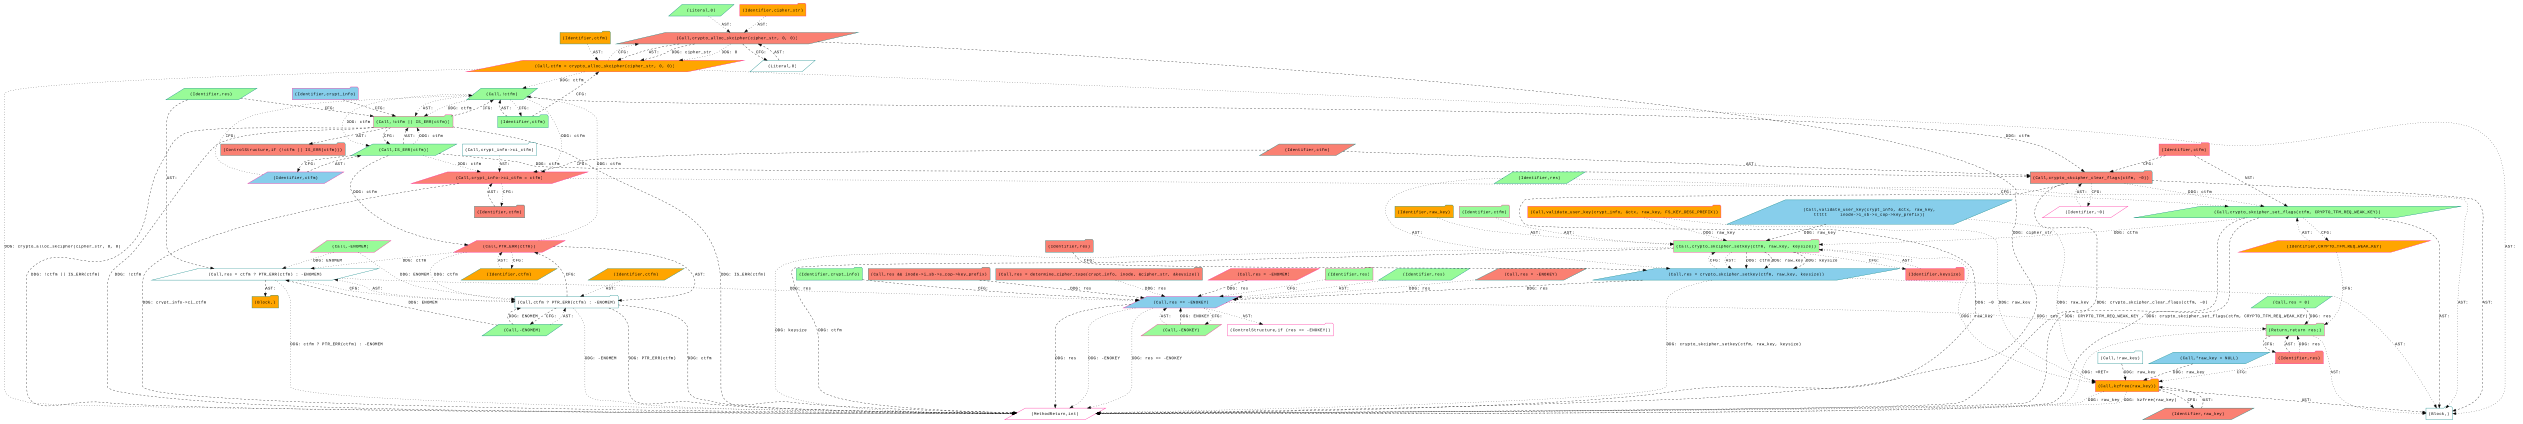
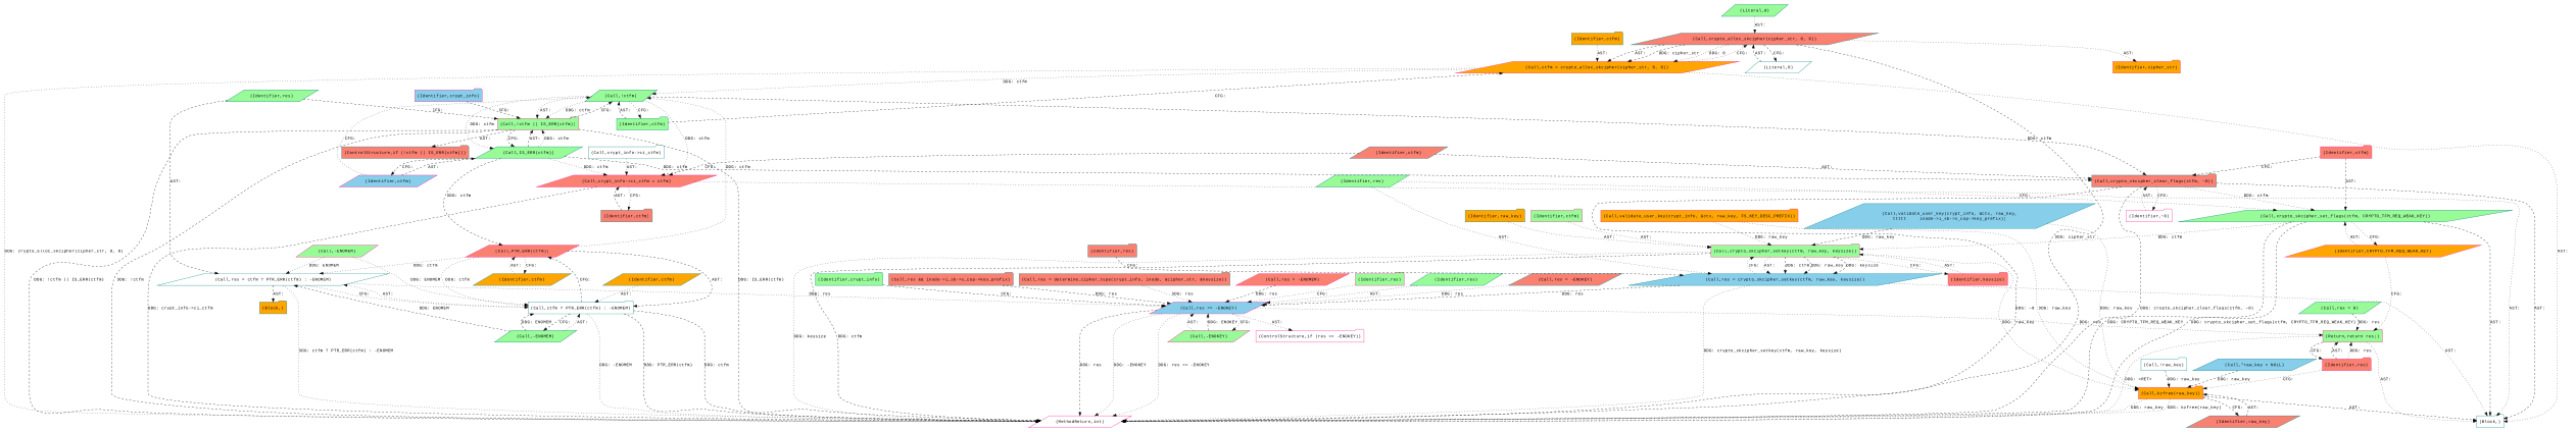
  digraph {
    fontname="Liberation Mono"
    node [color=teal fillcolor=palegreen fontname="Liberation Mono" shape=parallelogram style=filled]
    edge [fontname="Liberation Mono" style=dotted]
    n1 [fillcolor=salmon label="(Call,crypto_alloc_skcipher(cipher_str, 0, 0))"]
    n2 [color=deeppink fillcolor=orange label="(Call,ctfm = crypto_alloc_skcipher(cipher_str, 0, 0))"]
    n3 [fillcolor=white label="(Literal,0)"]
    n4 [color=deeppink fillcolor=white label="(MethodReturn,int)"]
    n5 [label="(Call,!ctfm)"]
    n6 [fillcolor=white label="(Block,)" shape=folder]
    n7 [color=deeppink label="(Call,!ctfm || IS_ERR(ctfm))" shape=folder]
    n8 [label="(Call,IS_ERR(ctfm))"]
    n9 [color=deeppink fillcolor=salmon label="(Call,crypt_info->ci_ctfm = ctfm)"]
    n10 [fillcolor=salmon label="(Call,crypto_skcipher_clear_flags(ctfm, ~0))" shape=folder]
    n11 [label="(Identifier,ctfm)" shape=folder]
    n12 [fillcolor=salmon label="(ControlStructure,if (!ctfm || IS_ERR(ctfm)))" shape=folder]
    n13 [color=deeppink fillcolor=salmon label="(Call,PTR_ERR(ctfm))"]
    n14 [color=deeppink fillcolor=skyblue label="(Identifier,ctfm)"]
    n15 [fillcolor=white label="(Call,res = ctfm ? PTR_ERR(ctfm) : -ENOMEM)"]
    n16 [fillcolor=white label="(Call,ctfm ? PTR_ERR(ctfm) : -ENOMEM)" shape=folder]
    n17 [fillcolor=orange label="(Identifier,ctfm)"]
    n18 [fillcolor=salmon label="(Identifier,ctfm)" shape=folder]
    n19 [label="(Call,crypto_skcipher_set_flags(ctfm, CRYPTO_TFM_REQ_WEAK_KEY))"]
-   n20 [color=deeppink fillcolor=white label="(Identifier,~0)"]
+   n20 [color=deeppink fillcolor=white label="(Identifier,~0)" shape=folder]
    n21 [color=deeppink fillcolor=skyblue label="(Call,res == -ENOKEY)"]
    n22 [fillcolor=orange label="(Block,)" shape=folder]
    n23 [label="(Call,-ENOMEM)"]
    n24 [color=deeppink label="(Return,return res;)" shape=folder]
    n25 [color=deeppink label="(Call,-ENOKEY)"]
    n26 [color=deeppink fillcolor=white label="(ControlStructure,if (res == -ENOKEY))" shape=folder]
    n27 [color=deeppink fillcolor=salmon label="(Identifier,res)" shape=folder]
    n28 [color=deeppink fillcolor=orange label="(Call,kzfree(raw_key))" shape=folder]
    n29 [color=deeppink label="(Call,crypto_skcipher_setkey(ctfm, raw_key, keysize))" shape=folder]
    n30 [color=deeppink fillcolor=orange label="(Identifier,CRYPTO_TFM_REQ_WEAK_KEY)"]
    n31 [fillcolor=skyblue label="(Call,res = crypto_skcipher_setkey(ctfm, raw_key, keysize))"]
    n32 [color=deeppink fillcolor=salmon label="(Identifier,keysize)" shape=folder]
    n33 [fillcolor=salmon label="(Identifier,raw_key)"]
    n34 [fillcolor=orange label="(Identifier,ctfm)"]
    n35 [fillcolor=salmon label="(Call,res = determine_cipher_type(crypt_info, inode, &cipher_str, &keysize))" shape=folder]
    n36 [color=deeppink fillcolor=skyblue label="(Identifier,crypt_info)" shape=folder]
    n37 [fillcolor=white label="(Call,!raw_key)" shape=folder]
    n38 [label="(Identifier,res)"]
    n39 [label="(Literal,0)"]
    n40 [fillcolor=orange label="(Identifier,raw_key)" shape=folder]
    n41 [fillcolor=skyblue label="(Call,validate_user_key(crypt_info, &ctx, raw_key,\n\t\t\t\t\t     inode->i_sb->s_cop->key_prefix))"]
    n42 [color=deeppink fillcolor=salmon label="(Call,res = -ENOMEM)"]
    n43 [color=deeppink label="(Identifier,res)" shape=folder]
    n44 [fillcolor=skyblue label="(Call,*raw_key = NULL)"]
    n45 [label="(Identifier,res)"]
    n46 [fillcolor=salmon label="(Identifier,ctfm)"]
    n47 [label="(Identifier,res)"]
    n48 [fillcolor=salmon label="(Call,res = -ENOKEY)"]
    n49 [label="(Identifier,crypt_info)" shape=folder]
    n50 [fillcolor=white label="(Call,crypt_info->ci_ctfm)" shape=folder]
    n51 [fillcolor=salmon label="(Call,res && inode->i_sb->s_cop->key_prefix)" shape=folder]
    n52 [color=deeppink label="(Call,-ENOMEM)"]
    n53 [label="(Call,res = 0)"]
    n54 [color=deeppink fillcolor=orange label="(Identifier,cipher_str)" shape=folder]
    n55 [color=deeppink fillcolor=salmon label="(Identifier,ctfm)" shape=folder]
    n56 [fillcolor=salmon label="(Identifier,res)" shape=folder]
    n57 [color=deeppink fillcolor=orange label="(Call,validate_user_key(crypt_info, &ctx, raw_key, FS_KEY_DESC_PREFIX))" shape=folder]
    n58 [color=deeppink label="(Identifier,ctfm)" shape=folder]
    n59 [fillcolor=orange label="(Identifier,ctfm)" shape=folder]
    n1 -> n2 [label="AST: " style=dashed]
    n1 -> n2 [label="DDG: cipher_str" style=dashed]
    n1 -> n2 [label="DDG: 0"]
    n1 -> n3 [label="CFG: " style=dashed]
    n1 -> n4 [label="DDG: cipher_str" style=dashed]
    n2 -> n1 [label="CFG: "]
    n2 -> n4 [label="DDG: crypto_alloc_skcipher(cipher_str, 0, 0)"]
    n2 -> n5 [label="DDG: ctfm"]
    n2 -> n6 [label="AST: "]
    n3 -> n1 [label="AST: " style=dashed]
    n5 -> n7 [label="AST: "]
    n5 -> n7 [label="DDG: ctfm"]
    n5 -> n8 [label="DDG: ctfm"]
    n5 -> n9 [label="DDG: ctfm"]
    n5 -> n10 [label="DDG: ctfm" style=dashed]
    n5 -> n11 [label="CFG: "]
    n7 -> n4 [label="DDG: !ctfm || IS_ERR(ctfm)" style=dashed]
    n7 -> n4 [label="DDG: !ctfm" style=dashed]
    n7 -> n4 [label="DDG: IS_ERR(ctfm)" style=dashed]
    n7 -> n5 [label="CFG: " style=dashed]
    n7 -> n8 [label="CFG: " style=dashed]
    n7 -> n12 [label="AST: " style=dashed]
    n8 -> n7 [label="AST: " style=dashed]
    n8 -> n7 [label="DDG: ctfm"]
    n8 -> n9 [label="DDG: ctfm"]
    n8 -> n10 [label="DDG: ctfm" style=dashed]
    n8 -> n13 [label="DDG: ctfm" style=dashed]
    n8 -> n14 [label="CFG: " style=dashed]
    n9 -> n4 [label="DDG: crypt_info->ci_ctfm" style=dashed]
    n9 -> n6 [label="AST: "]
    n9 -> n18 [label="CFG: "]
    n10 -> n4 [label="DDG: crypto_skcipher_clear_flags(ctfm, ~0)" style=dashed]
    n10 -> n4 [label="DDG: ~0" style=dashed]
    n10 -> n6 [label="AST: " style=dashed]
    n10 -> n19 [label="DDG: ctfm"]
    n10 -> n20 [label="CFG: "]
    n11 -> n2 [label="CFG: " style=dashed]
    n11 -> n5 [label="AST: " style=dashed]
    n13 -> n5 [label="DDG: ctfm"]
    n13 -> n15 [label="DDG: ctfm"]
    n13 -> n16 [label="AST: " style=dashed]
    n13 -> n16 [label="DDG: ctfm"]
    n13 -> n17 [label="CFG: "]
    n14 -> n5 [label="CFG: "]
    n14 -> n8 [label="AST: " style=dashed]
    n15 -> n4 [label="DDG: ctfm ? PTR_ERR(ctfm) : -ENOMEM"]
    n15 -> n16 [label="CFG: "]
    n15 -> n21 [label="DDG: res"]
    n15 -> n22 [label="AST: " style=dashed]
    n16 -> n4 [label="DDG: ctfm" style=dashed]
    n16 -> n4 [label="DDG: -ENOMEM"]
    n16 -> n4 [label="DDG: PTR_ERR(ctfm)" style=dashed]
    n16 -> n13 [label="CFG: " style=dashed]
    n16 -> n15 [label="AST: "]
    n16 -> n23 [label="CFG: " style=dashed]
    n17 -> n13 [label="AST: "]
    n18 -> n9 [label="AST: " style=dashed]
    n19 -> n4 [label="DDG: crypto_skcipher_set_flags(ctfm, CRYPTO_TFM_REQ_WEAK_KEY)" style=dashed]
    n19 -> n4 [label="DDG: CRYPTO_TFM_REQ_WEAK_KEY" style=dashed]
    n19 -> n6 [label="AST: " style=dashed]
    n19 -> n29 [label="DDG: ctfm"]
    n19 -> n30 [label="CFG: "]
    n20 -> n10 [label="AST: "]
    n21 -> n4 [label="DDG: res" style=dashed]
    n21 -> n4 [label="DDG: -ENOKEY"]
    n21 -> n4 [label="DDG: res == -ENOKEY"]
    n21 -> n24 [label="DDG: res"]
    n21 -> n25 [label="CFG: "]
    n21 -> n26 [label="AST: "]
    n23 -> n15 [label="DDG: ENOMEM" style=dashed]
    n23 -> n16 [label="AST: "]
    n23 -> n16 [label="DDG: ENOMEM" style=dashed]
    n24 -> n4 [label="DDG: <RET>"]
    n24 -> n6 [label="AST: "]
    n24 -> n27 [label="CFG: " style=dashed]
    n25 -> n21 [label="AST: "]
    n25 -> n21 [label="DDG: ENOKEY" style=dashed]
    n27 -> n24 [label="AST: " style=dashed]
    n27 -> n24 [label="DDG: res"]
    n27 -> n28 [label="CFG: "]
    n28 -> n4 [label="DDG: raw_key"]
    n28 -> n4 [label="DDG: kzfree(raw_key)"]
    n28 -> n6 [label="AST: " style=dashed]
    n28 -> n33 [label="CFG: " style=dashed]
    n29 -> n4 [label="DDG: keysize"]
    n29 -> n4 [label="DDG: ctfm" style=dashed]
    n29 -> n28 [label="DDG: raw_key"]
    n29 -> n31 [label="AST: "]
    n29 -> n31 [label="DDG: ctfm" style=dashed]
    n29 -> n31 [label="DDG: raw_key" style=dashed]
    n29 -> n31 [label="DDG: keysize" style=dashed]
    n29 -> n32 [label="CFG: "]
    n30 -> n19 [label="AST: "]
    n30 -> n24 [label="CFG: "]
    n31 -> n4 [label="DDG: crypto_skcipher_setkey(ctfm, raw_key, keysize)"]
    n31 -> n6 [label="AST: "]
    n31 -> n21 [label="DDG: res" style=dashed]
    n31 -> n29 [label="CFG: "]
    n32 -> n29 [label="AST: "]
    n33 -> n28 [label="AST: " style=dashed]
    n34 -> n16 [label="AST: "]
    n35 -> n21 [label="DDG: res"]
    n36 -> n7 [label="CFG: " style=dashed]
    n37 -> n28 [label="DDG: raw_key" style=dashed]
    n38 -> n7 [label="CFG: " style=dashed]
    n38 -> n15 [label="AST: " style=dashed]
    n39 -> n1 [label="AST: "]
    n40 -> n29 [label="AST: "]
    n41 -> n28 [label="DDG: raw_key"]
    n41 -> n29 [label="DDG: raw_key" style=dashed]
    n42 -> n21 [label="DDG: res" style=dashed]
    n43 -> n21 [label="CFG: "]
    n44 -> n28 [label="DDG: raw_key" style=dashed]
    n45 -> n19 [label="CFG: "]
    n45 -> n31 [label="AST: "]
    n46 -> n9 [label="CFG: " style=dashed]
    n46 -> n10 [label="AST: " style=dashed]
    n47 -> n21 [label="AST: "]
    n48 -> n21 [label="DDG: res"]
    n49 -> n21 [label="CFG: " style=dashed]
    n50 -> n9 [label="AST: "]
    n51 -> n21 [label="DDG: res" style=dashed]
    n52 -> n15 [label="DDG: ENOMEM"]
    n52 -> n16 [label="DDG: ENOMEM"]
    n53 -> n24 [label="DDG: res" style=dashed]
-   n54 -> n1 [label="AST: "]
+   n1 -> n54 [label="AST: "]
    n55 -> n10 [label="CFG: " style=dashed]
    n55 -> n19 [label="AST: " style=dashed]
    n56 -> n31 [label="CFG: " style=dashed]
    n57 -> n28 [label="DDG: raw_key"]
    n57 -> n29 [label="DDG: raw_key"]
    n58 -> n29 [label="AST: "]
    n59 -> n2 [label="AST: "]
  }
